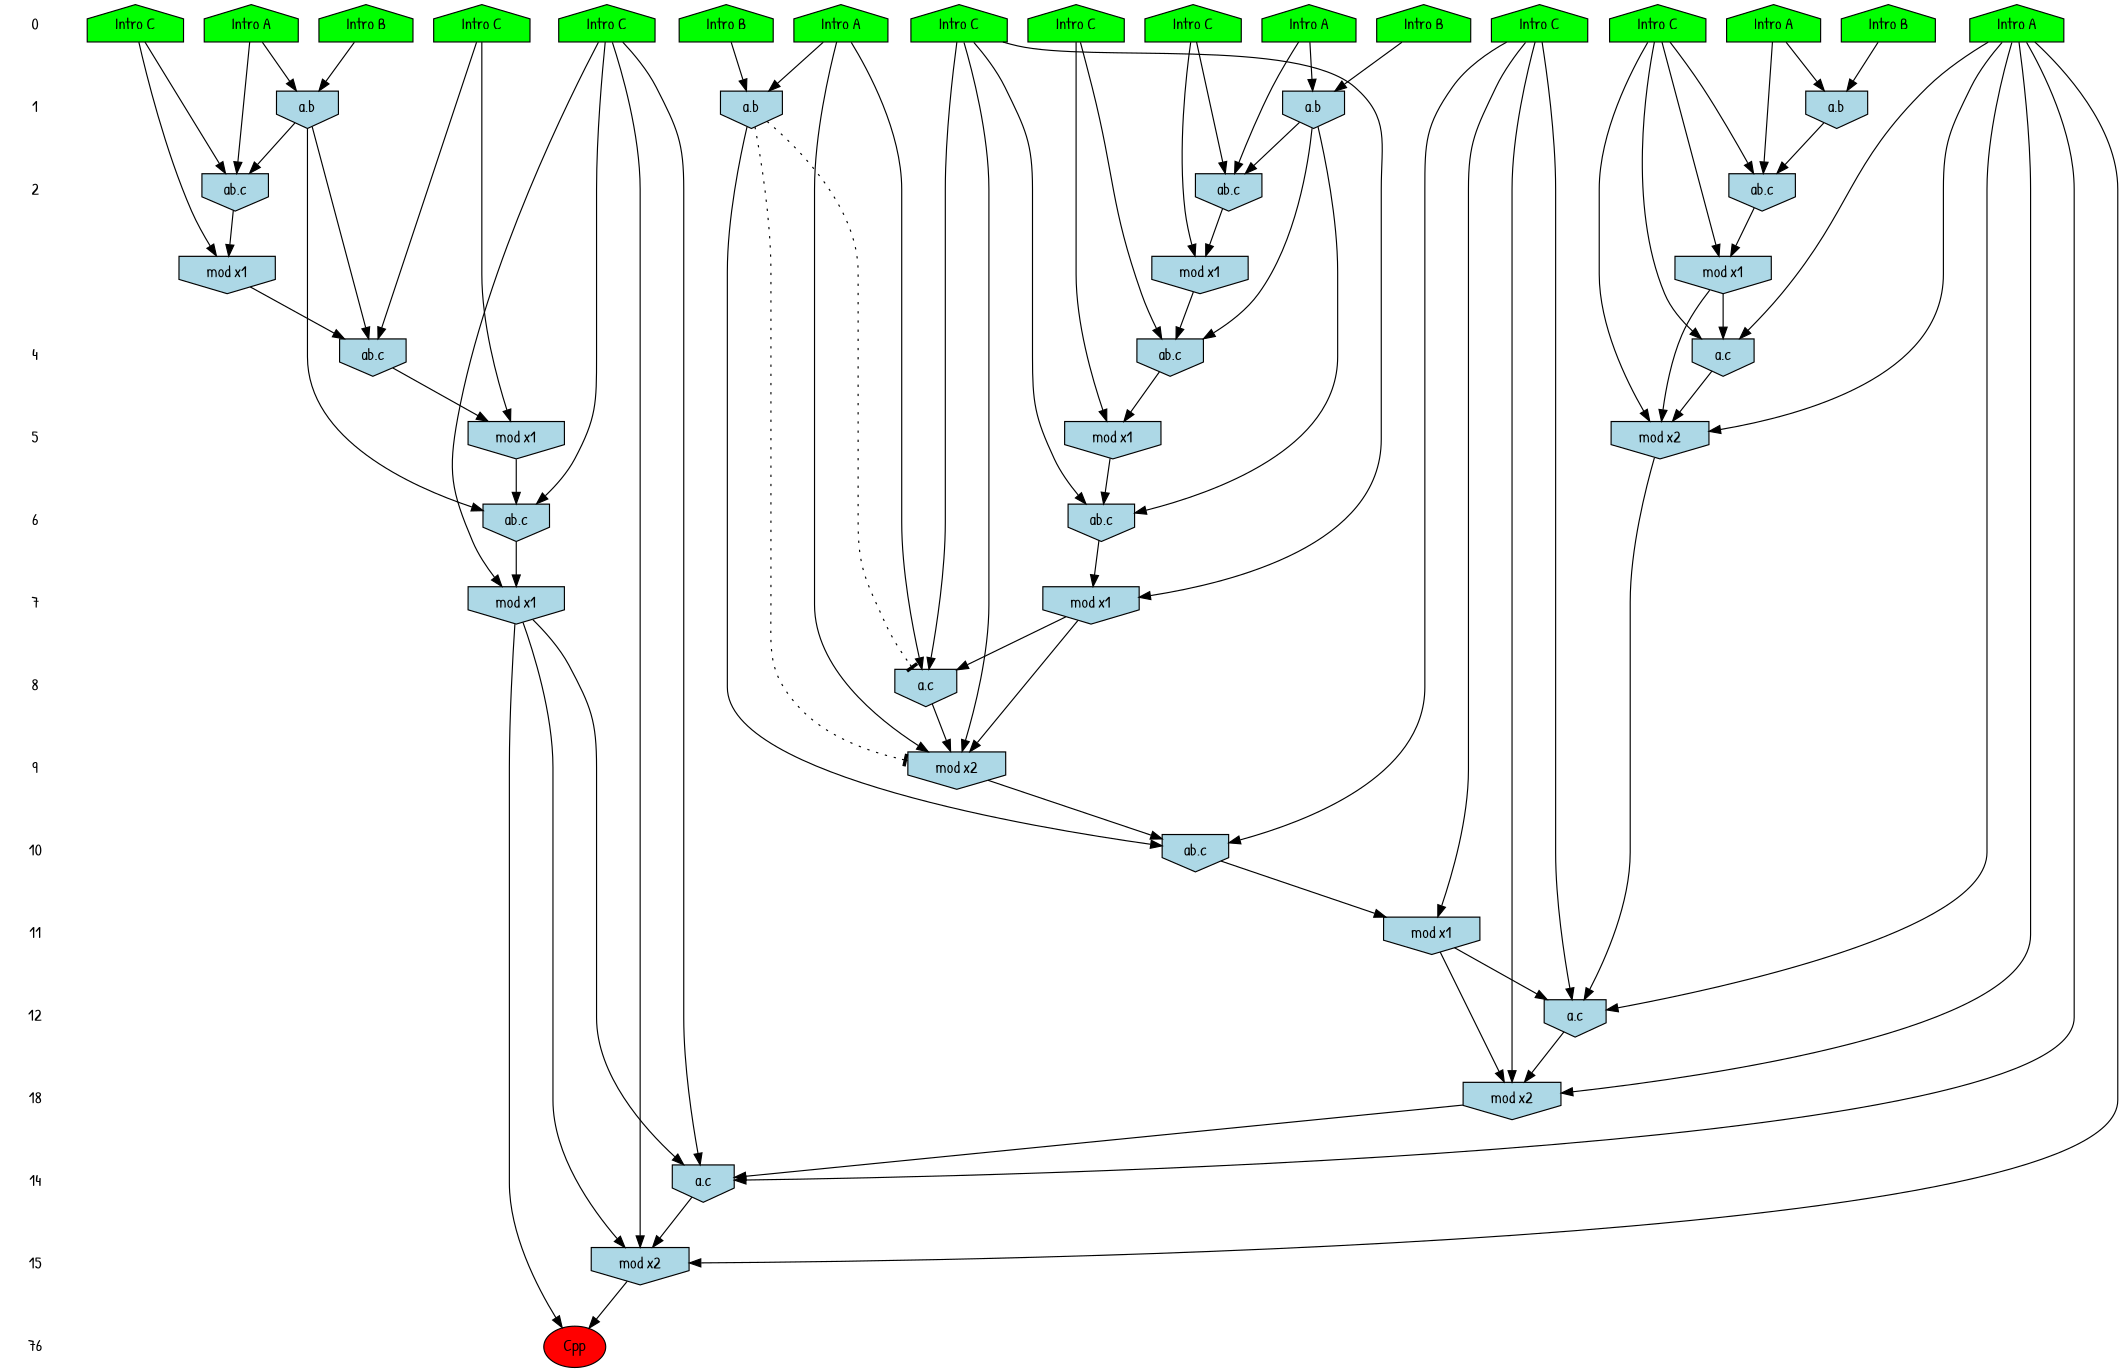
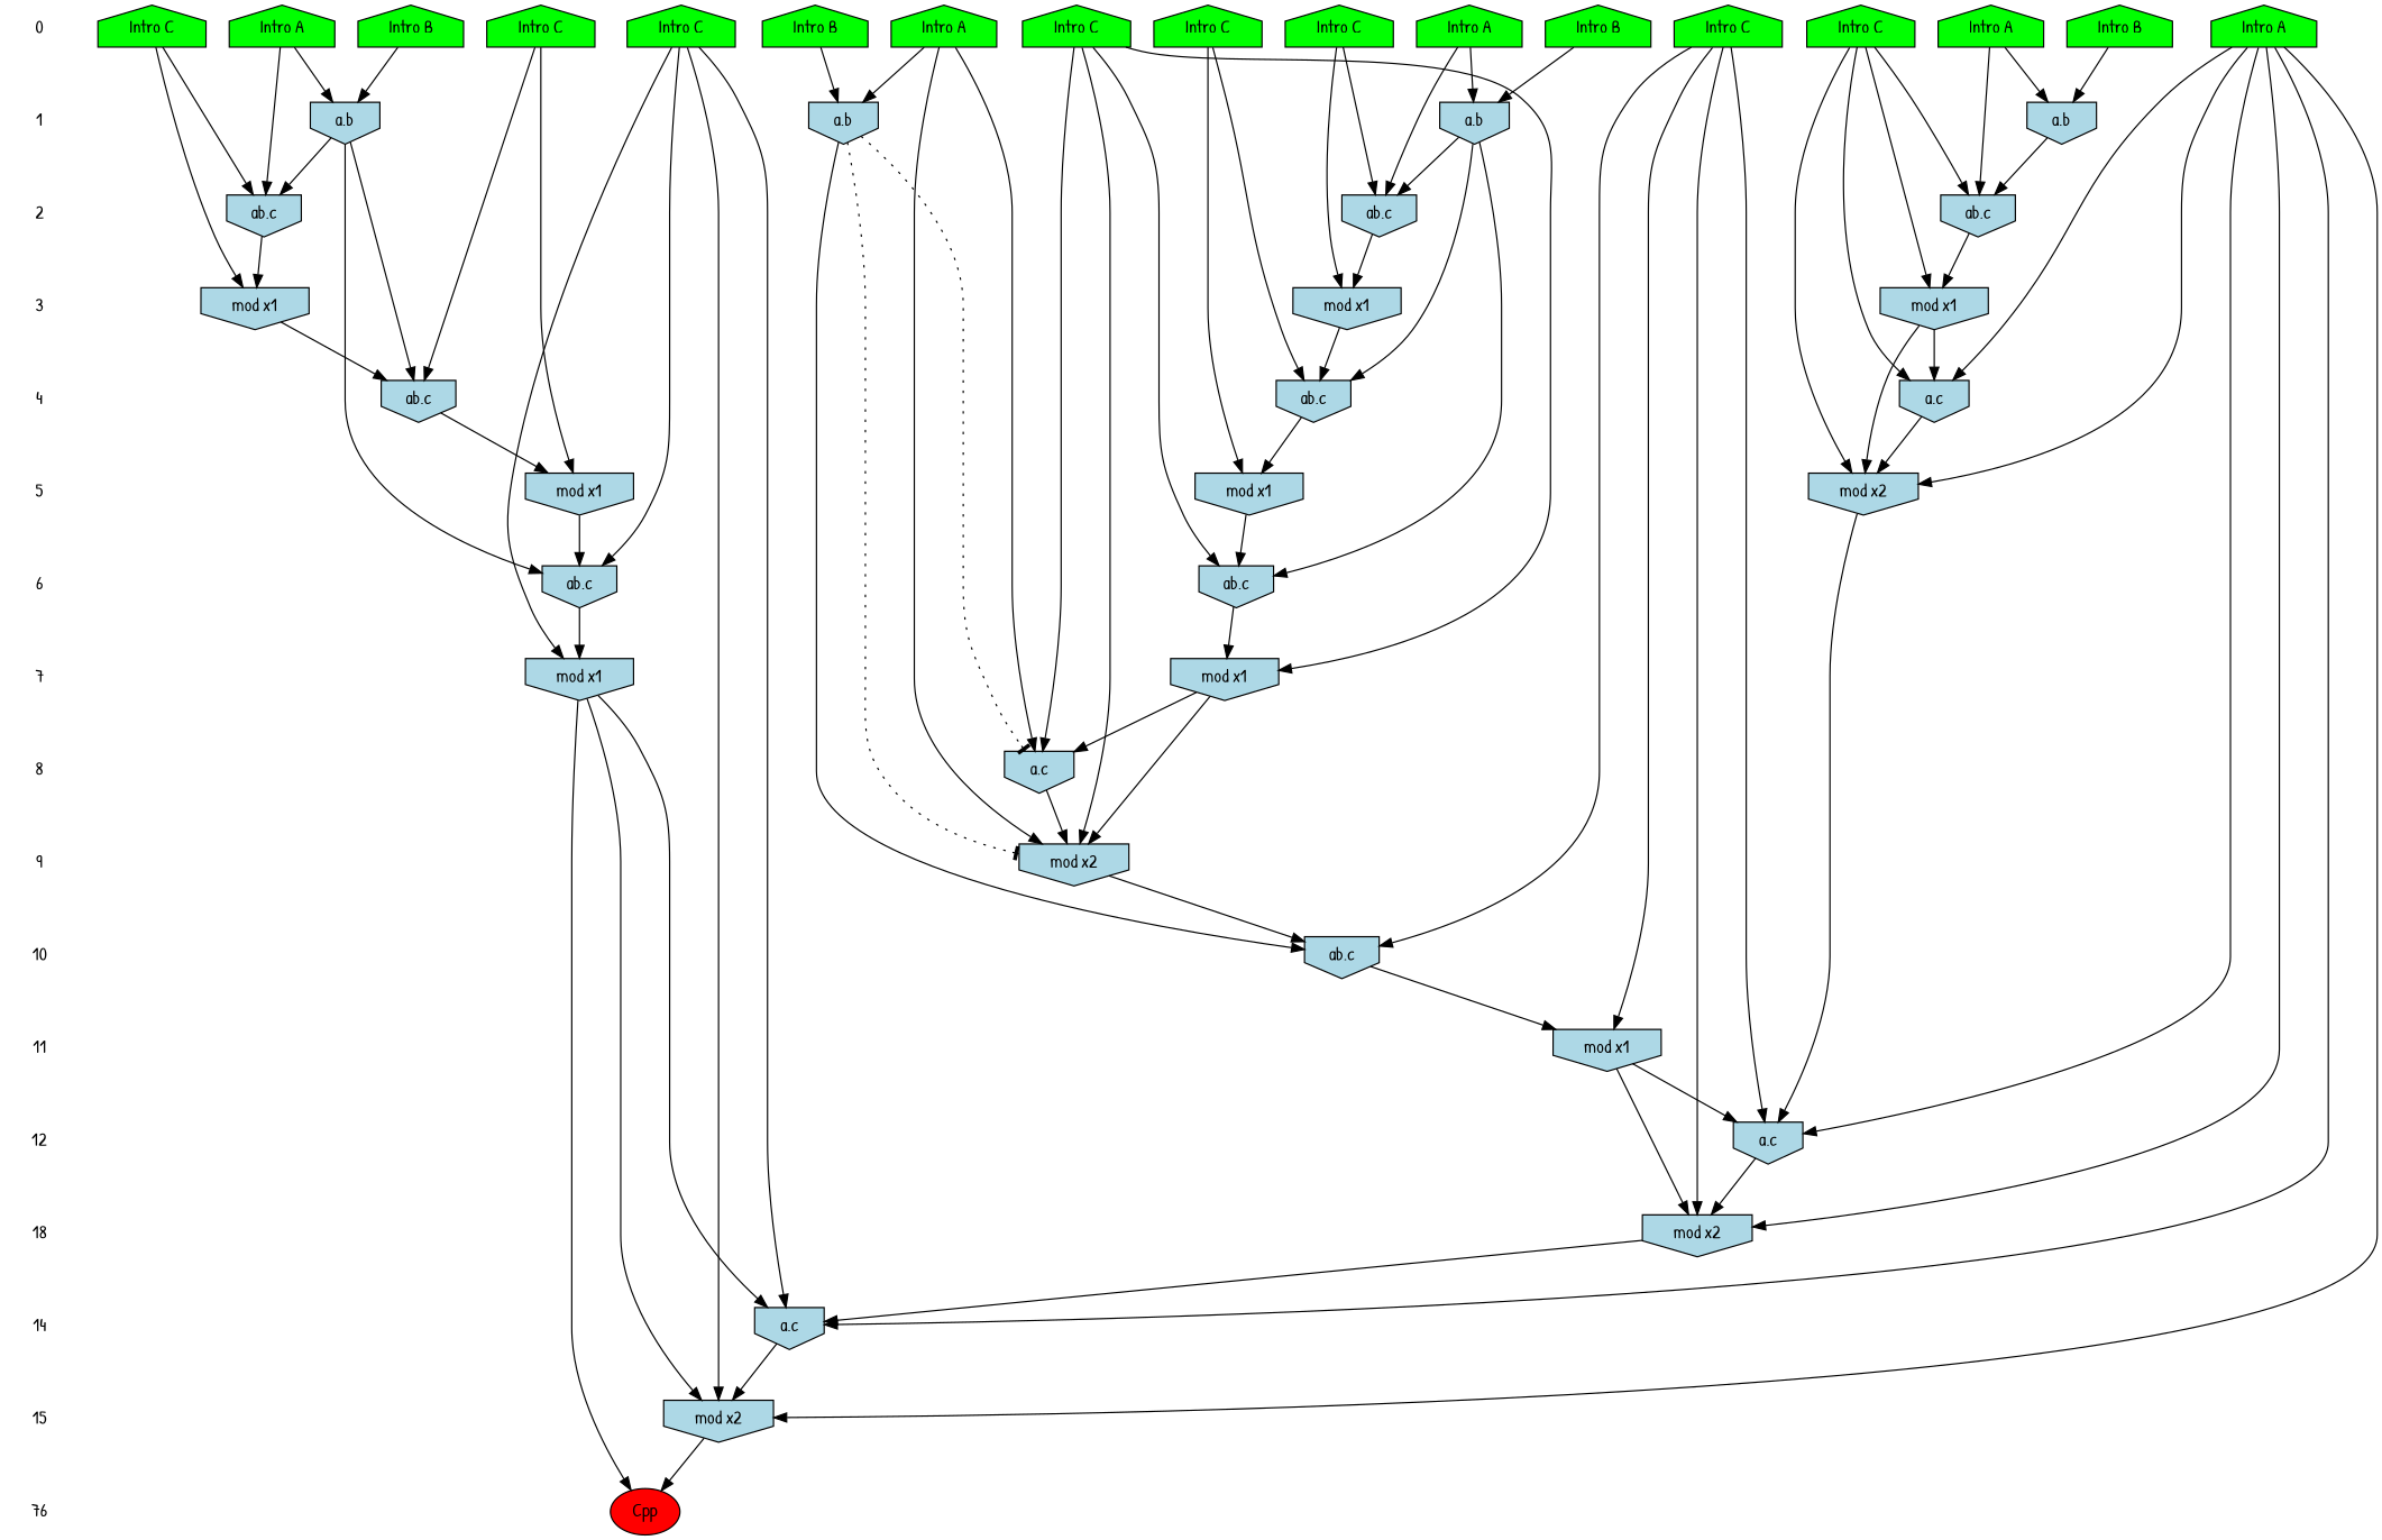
  digraph {
    fontname="Patrick Hand"
    ranksep=.5
    node [fontname="Patrick Hand" shape=invhouse fillcolor=lightblue style=filled]
    edge [fontname="Patrick Hand"]
    0 [shape=plaintext fillcolor="" style=""]
    n2 [fillcolor=green label="Intro A" shape=house]
    n3 [fillcolor=green label="Intro A" shape=house]
    n4 [fillcolor=green label="Intro B" shape=house]
    n5 [fillcolor=green label="Intro A" shape=house]
    n6 [fillcolor=green label="Intro B" shape=house]
    n7 [fillcolor=green label="Intro A" shape=house]
    n8 [fillcolor=green label="Intro B" shape=house]
    n9 [fillcolor=green label="Intro A" shape=house]
    n10 [fillcolor=green label="Intro B" shape=house]
    n11 [fillcolor=green label="Intro C" shape=house]
    n12 [fillcolor=green label="Intro C" shape=house]
    n13 [fillcolor=green label="Intro C" shape=house]
    n14 [fillcolor=green label="Intro C" shape=house]
    n15 [fillcolor=green label="Intro C" shape=house]
    n16 [fillcolor=green label="Intro C" shape=house]
    n17 [fillcolor=green label="Intro C" shape=house]
    n18 [fillcolor=green label="Intro C" shape=house]
    1 [shape=plaintext fillcolor="" style=""]
    n20 [label="a.b"]
    n21 [label="a.b"]
    n22 [label="a.b"]
    n23 [label="a.b"]
    2 [shape=plaintext fillcolor="" style=""]
    n25 [label="ab.c"]
    n26 [label="ab.c"]
    n27 [label="ab.c"]
+   3 [shape=plaintext fillcolor="" style=""]
    n29 [label="mod x1"]
    n30 [label="mod x1"]
    n31 [label="mod x1"]
    4 [shape=plaintext fillcolor="" style=""]
    n33 [label="ab.c"]
    n34 [label="a.c"]
    n35 [label="ab.c"]
    5 [shape=plaintext fillcolor="" style=""]
    n37 [label="mod x1"]
    n38 [label="mod x2"]
    n39 [label="mod x1"]
    6 [shape=plaintext fillcolor="" style=""]
    n41 [label="ab.c"]
    n42 [label="ab.c"]
    7 [shape=plaintext fillcolor="" style=""]
    n44 [label="mod x1"]
    n45 [label="mod x1"]
    8 [shape=plaintext fillcolor="" style=""]
    n47 [label="a.c"]
    9 [shape=plaintext fillcolor="" style=""]
    n49 [label="mod x2"]
    10 [shape=plaintext fillcolor="" style=""]
    n51 [label="ab.c"]
    11 [shape=plaintext fillcolor="" style=""]
    n53 [label="mod x1"]
    12 [shape=plaintext fillcolor="" style=""]
    n55 [label="a.c"]
    n56 [label=18 shape=plaintext fillcolor="" style=""]
    n57 [label="mod x2"]
    14 [shape=plaintext fillcolor="" style=""]
    n59 [label="a.c"]
    15 [shape=plaintext fillcolor="" style=""]
    n61 [label="mod x2"]
    n62 [label=76 shape=plaintext fillcolor="" style=""]
    n63 [fillcolor=red label=Cpp shape=""]
    subgraph sub_1 {
      rank=same
      0
      n2
      n3
      n4
      n5
      n6
      n7
      n8
      n9
      n10
      n11
      n12
      n13
      n14
      n15
      n16
      n17
      n18
    }
    subgraph sub_2 {
      rank=same
      1
      n20
      n21
      n22
      n23
    }
    subgraph sub_3 {
      rank=same
      2
      n25
      n26
      n27
    }
    subgraph sub_4 {
      rank=same
+     3
      n29
      n30
      n31
    }
    subgraph sub_5 {
      rank=same
      4
      n33
      n34
      n35
    }
    subgraph sub_6 {
      rank=same
      5
      n37
      n38
      n39
    }
    subgraph sub_7 {
      rank=same
      6
      n41
      n42
    }
    subgraph sub_8 {
      rank=same
      7
      n44
      n45
    }
    subgraph sub_9 {
      rank=same
      8
      n47
    }
    subgraph sub_10 {
      rank=same
      9
      n49
    }
    subgraph sub_11 {
      rank=same
      10
      n51
    }
    subgraph sub_12 {
      rank=same
      11
      n53
    }
    subgraph sub_13 {
      rank=same
      12
      n55
    }
    subgraph sub_14 {
      rank=same
      n56
      n57
    }
    subgraph sub_15 {
      rank=same
      14
      n59
    }
    subgraph sub_16 {
      rank=same
      15
      n61
    }
    subgraph sub_17 {
      rank=same
      n62
      n63
    }
    0 -> 1 [style=invis]
    n2 -> n20
    n2 -> n26
    n3 -> n22
    n3 -> n27
    n4 -> n20
    n5 -> n34
    n5 -> n38
    n5 -> n55
    n5 -> n57
    n5 -> n59
    n5 -> n61
    n6 -> n23
    n7 -> n21
    n7 -> n25
    n8 -> n21
    n9 -> n23
    n9 -> n47
    n9 -> n49
    n10 -> n22
    n11 -> n26
    n11 -> n30
    n11 -> n34
    n11 -> n38
    n12 -> n42
    n12 -> n45
    n12 -> n59
    n12 -> n61
    n13 -> n51
    n13 -> n53
    n13 -> n55
    n13 -> n57
    n14 -> n33
    n14 -> n37
    n15 -> n25
    n15 -> n29
    n16 -> n35
    n16 -> n39
    n17 -> n41
    n17 -> n44
    n17 -> n47
    n17 -> n49
    n18 -> n27
    n18 -> n31
    1 -> 2 [style=invis]
    n20 -> n26
    n21 -> n25
    n21 -> n33
    n21 -> n41
    n22 -> n27
    n22 -> n35
    n22 -> n42
    n23 -> n47 [arrowhead=tee style=dotted]
    n23 -> n49 [arrowhead=tee style=dotted]
    n23 -> n51
+   2 -> 3 [style=invis]
    n25 -> n29
    n26 -> n30
    n27 -> n31
+   3 -> 4 [style=invis]
    n29 -> n33
    n30 -> n34
    n30 -> n38
    n31 -> n35
    4 -> 5 [style=invis]
    n33 -> n37
    n34 -> n38
    n35 -> n39
    5 -> 6 [style=invis]
    n37 -> n41
    n38 -> n55
    n39 -> n42
    6 -> 7 [style=invis]
    n41 -> n44
    n42 -> n45
    7 -> 8 [style=invis]
    n44 -> n47
    n44 -> n49
    n45 -> n59
    n45 -> n61
    n45 -> n63
    8 -> 9 [style=invis]
    n47 -> n49
    9 -> 10 [style=invis]
    n49 -> n51
    10 -> 11 [style=invis]
    n51 -> n53
    11 -> 12 [style=invis]
    n53 -> n55
    n53 -> n57
    12 -> n56 [style=invis]
    n55 -> n57
    n56 -> 14 [style=invis]
    n57 -> n59
    14 -> 15 [style=invis]
    n59 -> n61
    15 -> n62 [style=invis]
    n61 -> n63
  }
